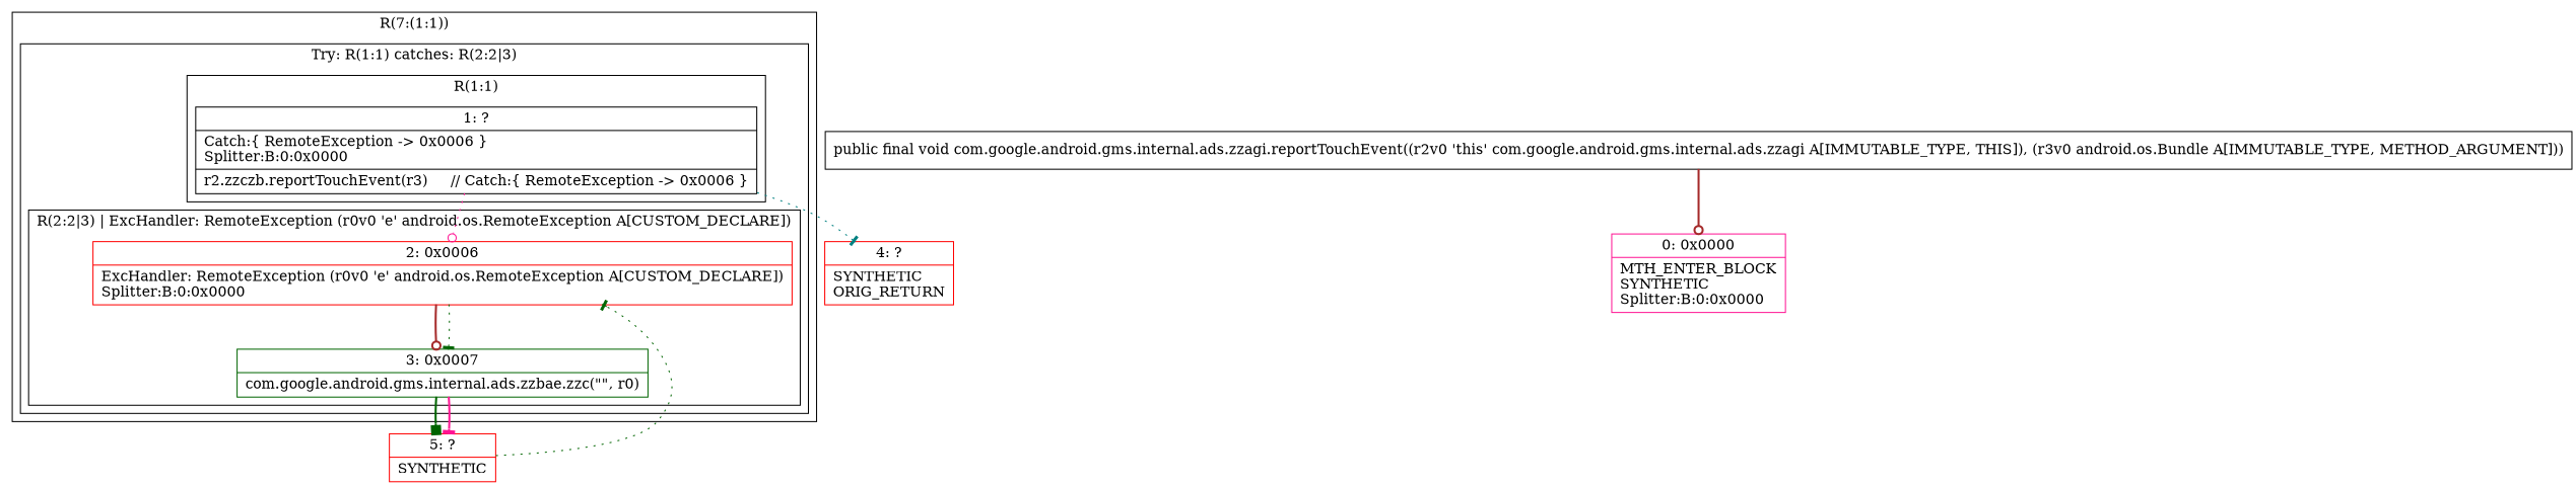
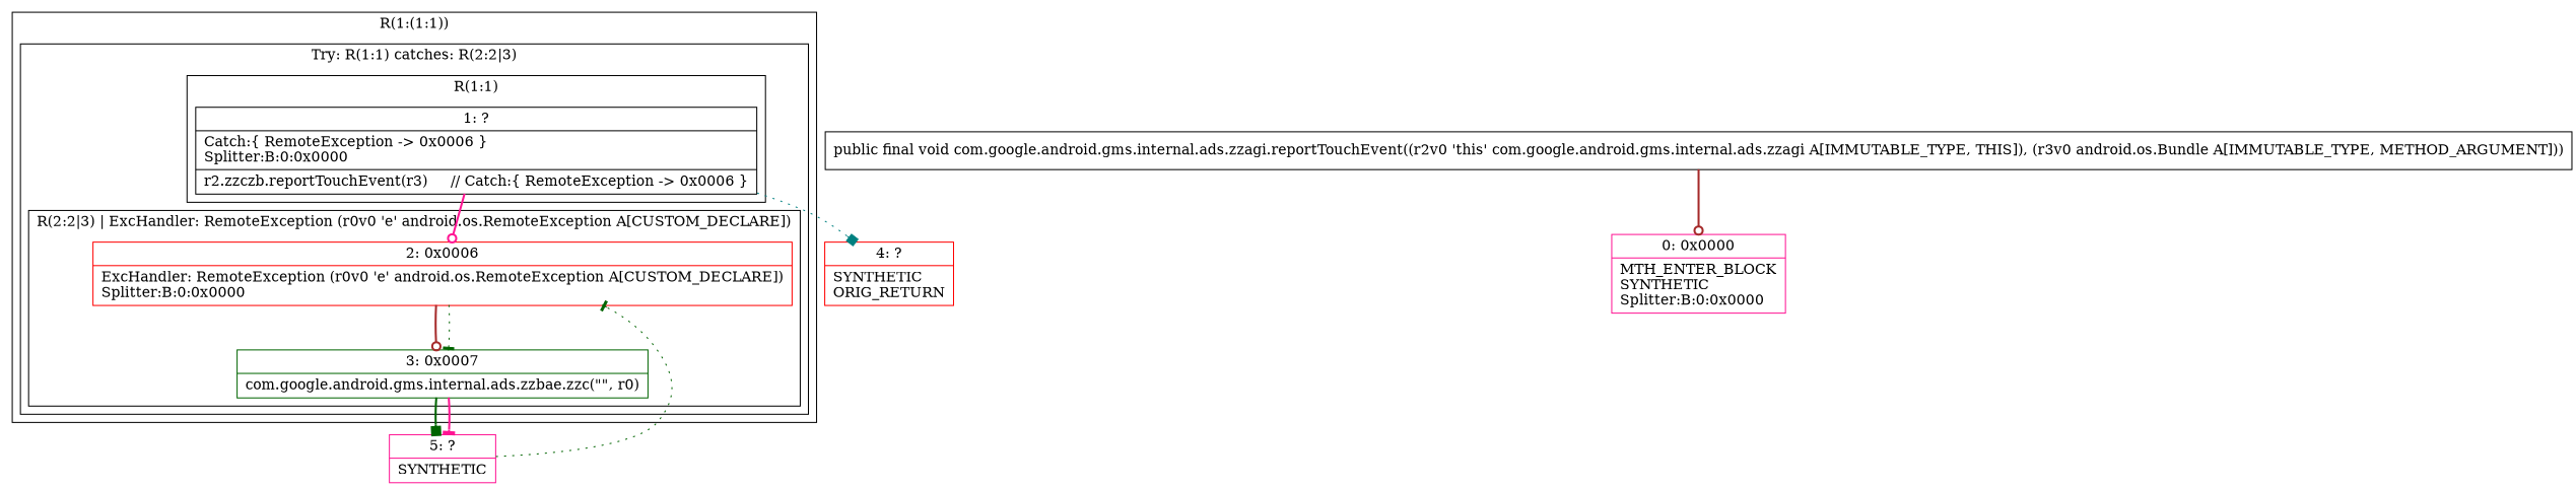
  digraph {
    node [color=black shape=record]
    edge [arrowhead=odot color=darkgreen style=bold]
    n1 [label="{1\:\ ?|Catch:\{ RemoteException \-\> 0x0006 \}\lSplitter:B:0:0x0000\l|r2.zzczb.reportTouchEvent(r3)     \/\/ Catch:\{ RemoteException \-\> 0x0006 \}\l}"]
    n2 [color=red label="{2\:\ 0x0006|ExcHandler: RemoteException (r0v0 'e' android.os.RemoteException A[CUSTOM_DECLARE])\lSplitter:B:0:0x0000\l}"]
    n3 [color=darkgreen label="{3\:\ 0x0007|com.google.android.gms.internal.ads.zzbae.zzc(\"\", r0)\l}"]
    n4 [color=red label="{4\:\ ?|SYNTHETIC\lORIG_RETURN\l}"]
-   n5 [color=red label="{5\:\ ?|SYNTHETIC\l}"]
+   n5 [color=deeppink label="{5\:\ ?|SYNTHETIC\l}"]
    n6 [color=deeppink label="{0\:\ 0x0000|MTH_ENTER_BLOCK\lSYNTHETIC\lSplitter:B:0:0x0000\l}"]
    n7 [label="{public final void com.google.android.gms.internal.ads.zzagi.reportTouchEvent((r2v0 'this' com.google.android.gms.internal.ads.zzagi A[IMMUTABLE_TYPE, THIS]), (r3v0 android.os.Bundle A[IMMUTABLE_TYPE, METHOD_ARGUMENT])) }"]
    subgraph cluster_1 {
-     label="R(7:(1:1))"
+     label="R(1:(1:1))"
      subgraph cluster_2 {
        label="Try: R(1:1) catches: R(2:2|3)"
        subgraph cluster_3 {
          label="R(1:1)"
          n1
        }
        subgraph cluster_4 {
          label="R(2:2|3) | ExcHandler: RemoteException (r0v0 'e' android.os.RemoteException A[CUSTOM_DECLARE])\l"
          n2
          n3
        }
      }
    }
    subgraph cluster_5 {
      label="R(2:2|3) | ExcHandler: RemoteException (r0v0 'e' android.os.RemoteException A[CUSTOM_DECLARE])\l"
    }
-   n1 -> n2 [color=deeppink style=dotted]
-   n1 -> n4 [arrowhead=tee color=teal style=dotted]
+   n1 -> n2 [color=deeppink]
+   n1 -> n4 [arrowhead=box color=teal style=dotted]
    n2 -> n3 [color=brown]
    n2 -> n3 [arrowhead=tee style=dotted]
    n3 -> n5 [arrowhead=box]
    n3 -> n5 [arrowhead=tee color=deeppink]
    n5 -> n2 [arrowhead=tee style=dotted]
    n7 -> n6 [color=brown]
  }
